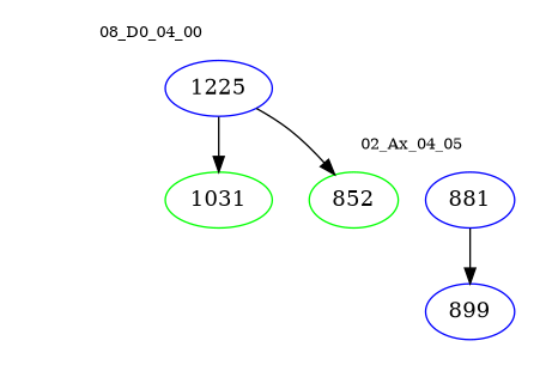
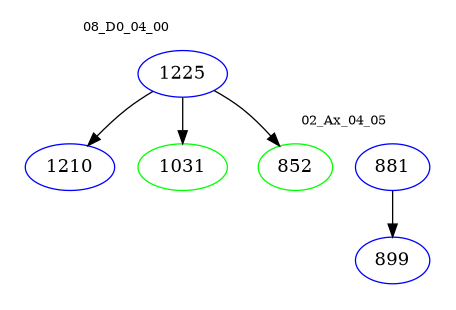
  digraph {
    node [color=blue]
    edge [color=black]
    n1 [label=881]
    n2 [color=green label=852]
    n3 [label=899]
    n4 [label=1225]
+   n5 [label=1210]
    n6 [color=green label=1031]
    subgraph cluster_1 {
      color=white
      fontsize=10
      label="02_Ax_04_05"
      n1
      n2
      n3
    }
    subgraph cluster_2 {
      color=white
      fontsize=10
      label="08_D0_04_00"
      n4
+     n5
      n6
    }
    n1 -> n3
    n4 -> n2
+   n4 -> n5
    n4 -> n6
  }
